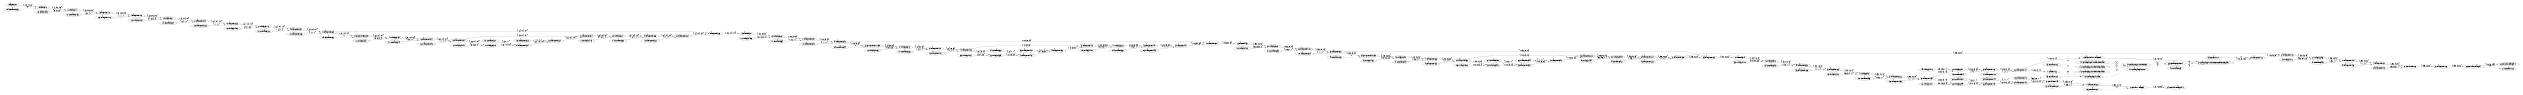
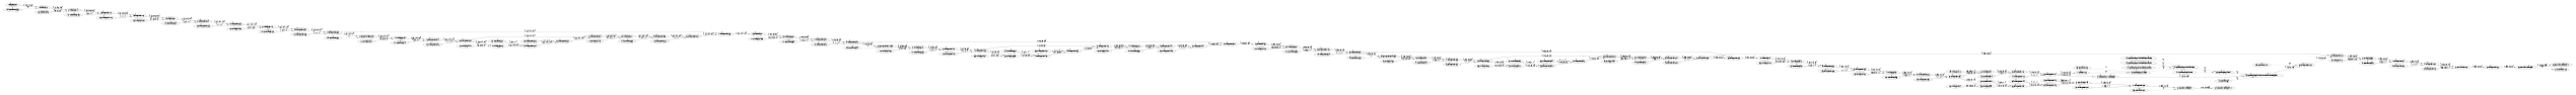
  strict digraph {
    rankdir=LR
    node [type=Constant]
    edge [style=solid]
    "0 image_input" [type=Parameter]
    "1 Divide_2378" [type=Transpose]
    "2 Multiply_3747" [type=Convolution]
    "3 Transpose_1172" [type=Add]
    "4 Transpose_1178" [type=PRelu]
    "5 Multiply_3761" [type=Convolution]
    "6 Transpose_1229" [type=Add]
    "7 Transpose_1235" [type=PRelu]
    "8 Multiply_3775" [type=Convolution]
    "9 Transpose_1259" [type=Add]
    "10 Transpose_1265" [type=PRelu]
    "11 Transpose_1368" [type=Concat]
    "12 group_route_3/split" [type=Split]
    "13 MaxPool_307" [type=MaxPool]
    "14 Multiply_3789" [type=Convolution]
    "15 Multiply_3831" [type=Convolution]
    "16 Transpose_1294" [type=Add]
    "17 Transpose_1392" [type=Add]
    "18 Transpose_1300" [type=PRelu]
    "19 Transpose_1398" [type=PRelu]
    "20 Multiply_3803" [type=Convolution]
    "21 Transpose_1334" [type=Concat]
    "22 Transpose_1501" [type=Concat]
    "23 group_route_11/split" [type=Split]
    "24 Transpose_1324" [type=Add]
    "25 Multiply_3817" [type=Convolution]
    "26 MaxPool_433" [type=MaxPool]
    "27 Multiply_3845" [type=Convolution]
    "28 Transpose_1330" [type=PRelu]
    "29 Transpose_1358" [type=Add]
    "30 Multiply_3887" [type=Convolution]
    "31 Transpose_1427" [type=Add]
    "32 Transpose_1364" [type=PRelu]
    n34 [label="33 Transpose_1125" type=Add]
    "34 Transpose_1433" [type=PRelu]
    "35 Transpose_1531" [type=PRelu]
    "36 Multiply_3859" [type=Convolution]
    "37 Transpose_1467" [type=Concat]
    "38 Transpose_1634" [type=Concat]
    "39 group_route_19/split" [type=Split]
    "40 Transpose_1457" [type=Add]
    "41 Multiply_3873" [type=Convolution]
    "42 MaxPool_579" [type=MaxPool]
    "43 Multiply_3901" [type=Convolution]
    "44 Transpose_1463" [type=PRelu]
    "45 Transpose_1491" [type=Add]
    "46 Multiply_3943" [type=Convolution]
    "47 Transpose_1560" [type=Add]
    "48 Transpose_1497" [type=PRelu]
    "49 Transpose_1658" [type=Add]
    "50 Transpose_1566" [type=PRelu]
    "51 Transpose_1664" [type=PRelu]
    "52 Multiply_3915" [type=Convolution]
    "53 Transpose_1600" [type=Concat]
    "54 Multiply_3957" [type=Convolution]
    "55 Transpose_1590" [type=Add]
    "56 Multiply_3929" [type=Convolution]
    "57 Transpose_1688" [type=Add]
    "58 Transpose_1596" [type=PRelu]
    "59 Transpose_1624" [type=Add]
    "60 Transpose_1694" [type=PRelu]
    "61 Transpose_1630" [type=PRelu]
    "62 Multiply_3971" [type=Convolution]
    "63 Multiply_3999" [type=Convolution]
    "64 Transpose_1730" [type=Concat]
    "65 Transpose_1718" [type=Add]
    "66 Transpose_1790" [type=Add]
    "67 Multiply_3985" [type=Convolution]
    "68 Transpose_1724" [type=PRelu]
    "69 Transpose_1796" [type=PRelu]
    "70 Transpose_1754" [type=Add]
    "71 Gather_1726" [type=ShapeOf]
    "72 leaky_re_lu_17/LeakyRelu" [type=Transpose]
    "73 Convolution_749" [type=Convolution]
    "74 Transpose_1760" [type=PRelu]
    "75 up_sampling2d/Shape" [type=Gather]
    "76 up_sampling2d/resize/ResizeNearestNeighbor" [type=Interpolate]
    "77 Transpose_1802" [type=Add]
    "78 Convolution_706" [type=Convolution]
    "79 up_sampling2d/strided_slice" [type=StridedSlice]
    "80 Transpose_1728" [type=Transpose]
    "81 conv2d_17/BiasAdd" [type=Transpose]
    "82 Transpose_1766" [type=Add]
    "83 up_sampling2d/mul" [type=Multiply]
    "84 conv2d_17/BiasAdd^0" [type=Result]
    "85 conv2d_20/BiasAdd" [type=Transpose]
    "86 conv2d_20/BiasAdd^0" [type=Result]
    "87 Constant_1765"
    "89 Transpose_705"
    "90 Transpose_1758"
    "91 Constant_3993"
    "92 Multiply_4118"
    "93 Transpose_1628"
    "94 Constant_3937"
    "95 Multiply_4094"
    "96 Transpose_1564"
    "97 Constant_3909"
    "98 Multiply_4082"
    "99 Constant_1532"
    "100 Transpose_1529"
    "101 Constant_3895"
    "102 Multiply_4076"
    "103 Transpose_1495"
    "104 Constant_3881"
    "105 Multiply_4070"
    "106 Transpose_1431"
    "107 Constant_3853"
    "108 Multiply_4058"
    "109 Constant_1399"
    "110 Transpose_1396"
    "111 Constant_3839"
    "112 Multiply_4052"
    "113 Transpose_1362"
    "114 Constant_3825"
    "115 Multiply_4046"
    "116 Transpose_1298"
    "117 Constant_3797"
    "118 Multiply_4034"
    "119 Constant_1266"
    "120 Transpose_1263"
    "121 Constant_3783"
    "122 Multiply_4028"
    "123 Transpose_1233"
    "124 Constant_3769"
    "125 Multiply_4022"
    "126 Transpose_1176"
    "127 Constant_3755"
    "128 Gather_4293"
    "129 Constant_2333"
    "130 Transpose_1328"
    "131 Constant_3811"
    "132 Multiply_4040"
    "133 Transpose_1461"
    "134 Constant_3867"
    "135 Multiply_4064"
    "136 Transpose_1594"
    "137 Constant_3923"
    "138 Multiply_4088"
    "139 Constant_1727"
    "140 Constant_669"
    "141 up_sampling2d/Const"
    "142 up_sampling2d/strided_slice/stack_2"
    "143 up_sampling2d/strided_slice/stack_1"
    "144 up_sampling2d/strided_slice/stack"
    "145 Constant_1725"
-   "146 Constant_1723"
    "147 Transpose_1722"
    "148 Constant_3979"
    "149 Multiply_4112"
    "150 Transpose_1692"
    "151 Constant_3965"
    "152 Multiply_4106"
    "153 Transpose_1662"
    "154 Constant_3951"
    "155 Multiply_4100"
    "156 Constant_1801"
    "157 Transpose_1800"
    "158 Transpose_748"
    "159 Transpose_1794"
    "160 Constant_4007"
    "161 Multiply_4124"
    "0 image_input" -> "1 Divide_2378" [label="[1, 416, 416, 3]"]
    "1 Divide_2378" -> "2 Multiply_3747" [label="[1, 3, 416, 416]"]
    "2 Multiply_3747" -> "3 Transpose_1172" [label="[1, 32, 208, 208]"]
    "3 Transpose_1172" -> "4 Transpose_1178" [label="[1, 32, 208, 208]"]
    "4 Transpose_1178" -> "5 Multiply_3761" [label="[1, 32, 208, 208]"]
    "5 Multiply_3761" -> "6 Transpose_1229" [label="[1, 64, 104, 104]"]
    "6 Transpose_1229" -> "7 Transpose_1235" [label="[1, 64, 104, 104]"]
    "7 Transpose_1235" -> "8 Multiply_3775" [label="[1, 64, 104, 104]"]
    "8 Multiply_3775" -> "9 Transpose_1259" [label="[1, 64, 104, 104]"]
    "9 Transpose_1259" -> "10 Transpose_1265" [label="[1, 64, 104, 104]"]
    "10 Transpose_1265" -> "11 Transpose_1368" [label="[1, 64, 104, 104]"]
    "10 Transpose_1265" -> "12 group_route_3/split" [label="[1, 64, 104, 104]"]
    "11 Transpose_1368" -> "13 MaxPool_307" [label="[1, 128, 104, 104]"]
    "12 group_route_3/split" -> "14 Multiply_3789" [label="[1, 32, 104, 104]"]
    "13 MaxPool_307" -> "15 Multiply_3831" [label="[1, 128, 52, 52]"]
    "14 Multiply_3789" -> "16 Transpose_1294" [label="[1, 32, 104, 104]"]
    "15 Multiply_3831" -> "17 Transpose_1392" [label="[1, 128, 52, 52]"]
    "16 Transpose_1294" -> "18 Transpose_1300" [label="[1, 32, 104, 104]"]
    "17 Transpose_1392" -> "19 Transpose_1398" [label="[1, 128, 52, 52]"]
    "18 Transpose_1300" -> "20 Multiply_3803" [label="[1, 32, 104, 104]"]
    "18 Transpose_1300" -> "21 Transpose_1334" [label="[1, 32, 104, 104]"]
    "19 Transpose_1398" -> "22 Transpose_1501" [label="[1, 128, 52, 52]"]
    "19 Transpose_1398" -> "23 group_route_11/split" [label="[1, 128, 52, 52]"]
    "20 Multiply_3803" -> "24 Transpose_1324" [label="[1, 32, 104, 104]"]
    "21 Transpose_1334" -> "25 Multiply_3817" [label="[1, 64, 104, 104]"]
    "22 Transpose_1501" -> "26 MaxPool_433" [label="[1, 256, 52, 52]"]
    "23 group_route_11/split" -> "27 Multiply_3845" [label="[1, 64, 52, 52]"]
    "24 Transpose_1324" -> "28 Transpose_1330" [label="[1, 32, 104, 104]"]
    "25 Multiply_3817" -> "29 Transpose_1358" [label="[1, 64, 104, 104]"]
    "26 MaxPool_433" -> "30 Multiply_3887" [label="[1, 256, 26, 26]"]
    "27 Multiply_3845" -> "31 Transpose_1427" [label="[1, 64, 52, 52]"]
    "28 Transpose_1330" -> "21 Transpose_1334" [label="[1, 32, 104, 104]"]
    "29 Transpose_1358" -> "32 Transpose_1364" [label="[1, 64, 104, 104]"]
    "30 Multiply_3887" -> n34 [label="[1, 256, 26, 26]"]
    "31 Transpose_1427" -> "34 Transpose_1433" [label="[1, 64, 52, 52]"]
    "32 Transpose_1364" -> "11 Transpose_1368" [label="[1, 64, 104, 104]"]
    n34 -> "35 Transpose_1531" [label="[1, 256, 26, 26]"]
    "34 Transpose_1433" -> "36 Multiply_3859" [label="[1, 64, 52, 52]"]
    "34 Transpose_1433" -> "37 Transpose_1467" [label="[1, 64, 52, 52]"]
    "35 Transpose_1531" -> "38 Transpose_1634" [label="[1, 256, 26, 26]"]
    "35 Transpose_1531" -> "39 group_route_19/split" [label="[1, 256, 26, 26]"]
    "36 Multiply_3859" -> "40 Transpose_1457" [label="[1, 64, 52, 52]"]
    "37 Transpose_1467" -> "41 Multiply_3873" [label="[1, 128, 52, 52]"]
    "38 Transpose_1634" -> "42 MaxPool_579" [label="[1, 512, 26, 26]"]
    "39 group_route_19/split" -> "43 Multiply_3901" [label="[1, 128, 26, 26]"]
    "40 Transpose_1457" -> "44 Transpose_1463" [label="[1, 64, 52, 52]"]
    "41 Multiply_3873" -> "45 Transpose_1491" [label="[1, 128, 52, 52]"]
    "42 MaxPool_579" -> "46 Multiply_3943" [label="[1, 512, 13, 13]"]
    "43 Multiply_3901" -> "47 Transpose_1560" [label="[1, 128, 26, 26]"]
    "44 Transpose_1463" -> "37 Transpose_1467" [label="[1, 64, 52, 52]"]
    "45 Transpose_1491" -> "48 Transpose_1497" [label="[1, 128, 52, 52]"]
    "46 Multiply_3943" -> "49 Transpose_1658" [label="[1, 512, 13, 13]"]
    "47 Transpose_1560" -> "50 Transpose_1566" [label="[1, 128, 26, 26]"]
    "48 Transpose_1497" -> "22 Transpose_1501" [label="[1, 128, 52, 52]"]
    "49 Transpose_1658" -> "51 Transpose_1664" [label="[1, 512, 13, 13]"]
    "50 Transpose_1566" -> "52 Multiply_3915" [label="[1, 128, 26, 26]"]
    "50 Transpose_1566" -> "53 Transpose_1600" [label="[1, 128, 26, 26]"]
    "51 Transpose_1664" -> "54 Multiply_3957" [label="[1, 512, 13, 13]"]
    "52 Multiply_3915" -> "55 Transpose_1590" [label="[1, 128, 26, 26]"]
    "53 Transpose_1600" -> "56 Multiply_3929" [label="[1, 256, 26, 26]"]
    "54 Multiply_3957" -> "57 Transpose_1688" [label="[1, 256, 13, 13]"]
    "55 Transpose_1590" -> "58 Transpose_1596" [label="[1, 128, 26, 26]"]
    "56 Multiply_3929" -> "59 Transpose_1624" [label="[1, 256, 26, 26]"]
    "57 Transpose_1688" -> "60 Transpose_1694" [label="[1, 256, 13, 13]"]
    "58 Transpose_1596" -> "53 Transpose_1600" [label="[1, 128, 26, 26]"]
    "59 Transpose_1624" -> "61 Transpose_1630" [label="[1, 256, 26, 26]"]
    "60 Transpose_1694" -> "62 Multiply_3971" [label="[1, 256, 13, 13]"]
    "60 Transpose_1694" -> "63 Multiply_3999" [label="[1, 256, 13, 13]"]
    "61 Transpose_1630" -> "38 Transpose_1634" [label="[1, 256, 26, 26]"]
    "61 Transpose_1630" -> "64 Transpose_1730" [label="[1, 256, 26, 26]"]
    "62 Multiply_3971" -> "65 Transpose_1718" [label="[1, 128, 13, 13]"]
    "63 Multiply_3999" -> "66 Transpose_1790" [label="[1, 512, 13, 13]"]
    "64 Transpose_1730" -> "67 Multiply_3985" [label="[1, 384, 26, 26]"]
    "65 Transpose_1718" -> "68 Transpose_1724" [label="[1, 128, 13, 13]"]
    "66 Transpose_1790" -> "69 Transpose_1796" [label="[1, 512, 13, 13]"]
    "67 Multiply_3985" -> "70 Transpose_1754" [label="[1, 256, 26, 26]"]
    "68 Transpose_1724" -> "71 Gather_1726" [label="[1, 128, 13, 13]"]
    "68 Transpose_1724" -> "72 leaky_re_lu_17/LeakyRelu" [label="[1, 128, 13, 13]"]
    "69 Transpose_1796" -> "73 Convolution_749" [label="[1, 512, 13, 13]"]
    "70 Transpose_1754" -> "74 Transpose_1760" [label="[1, 256, 26, 26]"]
    "71 Gather_1726" -> "75 up_sampling2d/Shape" [label="[4]" style=dashed]
    "72 leaky_re_lu_17/LeakyRelu" -> "76 up_sampling2d/resize/ResizeNearestNeighbor" [label="[1, 13, 13, 128]"]
    "73 Convolution_749" -> "77 Transpose_1802" [label="[1, 255, 13, 13]"]
    "74 Transpose_1760" -> "78 Convolution_706" [label="[1, 256, 26, 26]"]
    "75 up_sampling2d/Shape" -> "79 up_sampling2d/strided_slice" [label="[4]" style=dashed]
    "76 up_sampling2d/resize/ResizeNearestNeighbor" -> "80 Transpose_1728" [label="[1, 26, 26, 128]"]
    "77 Transpose_1802" -> "81 conv2d_17/BiasAdd" [label="[1, 255, 13, 13]"]
    "78 Convolution_706" -> "82 Transpose_1766" [label="[1, 255, 26, 26]"]
    "79 up_sampling2d/strided_slice" -> "83 up_sampling2d/mul" [label="[2]" style=dashed]
    "80 Transpose_1728" -> "64 Transpose_1730" [label="[1, 128, 26, 26]" style=dashed]
    "81 conv2d_17/BiasAdd" -> "84 conv2d_17/BiasAdd^0" [label="[1, 13, 13, 255]"]
    "82 Transpose_1766" -> "85 conv2d_20/BiasAdd" [label="[1, 255, 26, 26]"]
    "83 up_sampling2d/mul" -> "76 up_sampling2d/resize/ResizeNearestNeighbor" [label="[2]" style=dashed]
    "85 conv2d_20/BiasAdd" -> "86 conv2d_20/BiasAdd^0" [label="[1, 26, 26, 255]"]
    "85 conv2d_20/BiasAdd" -> "87 Constant_1765" [label="[4]" style=dashed]
    "89 Transpose_705" -> "78 Convolution_706" [label="[255, 256, 1, 1]"]
    "90 Transpose_1758" -> "74 Transpose_1760" [label="[1, 1, 1, 1]"]
    "91 Constant_3993" -> "70 Transpose_1754" [label="[1, 256, 1, 1]"]
    "92 Multiply_4118" -> "67 Multiply_3985" [label="[256, 384, 3, 3]"]
    "93 Transpose_1628" -> "61 Transpose_1630" [label="[1, 1, 1, 1]"]
    "94 Constant_3937" -> "59 Transpose_1624" [label="[1, 256, 1, 1]"]
    "95 Multiply_4094" -> "56 Multiply_3929" [label="[256, 256, 1, 1]"]
    "96 Transpose_1564" -> "50 Transpose_1566" [label="[1, 1, 1, 1]"]
    "97 Constant_3909" -> "47 Transpose_1560" [label="[1, 128, 1, 1]"]
    "98 Multiply_4082" -> "43 Multiply_3901" [label="[128, 128, 3, 3]"]
    "99 Constant_1532" -> "39 group_route_19/split" [label="[]" style=dashed]
    "100 Transpose_1529" -> "35 Transpose_1531" [label="[1, 1, 1, 1]"]
    "101 Constant_3895" -> n34 [label="[1, 256, 1, 1]"]
    "102 Multiply_4076" -> "30 Multiply_3887" [label="[256, 256, 3, 3]"]
    "103 Transpose_1495" -> "48 Transpose_1497" [label="[1, 1, 1, 1]"]
    "104 Constant_3881" -> "45 Transpose_1491" [label="[1, 128, 1, 1]"]
    "105 Multiply_4070" -> "41 Multiply_3873" [label="[128, 128, 1, 1]"]
    "106 Transpose_1431" -> "34 Transpose_1433" [label="[1, 1, 1, 1]"]
    "107 Constant_3853" -> "31 Transpose_1427" [label="[1, 64, 1, 1]"]
    "108 Multiply_4058" -> "27 Multiply_3845" [label="[64, 64, 3, 3]"]
    "109 Constant_1399" -> "23 group_route_11/split" [label="[]" style=dashed]
    "110 Transpose_1396" -> "19 Transpose_1398" [label="[1, 1, 1, 1]"]
    "111 Constant_3839" -> "17 Transpose_1392" [label="[1, 128, 1, 1]"]
    "112 Multiply_4052" -> "15 Multiply_3831" [label="[128, 128, 3, 3]"]
    "113 Transpose_1362" -> "32 Transpose_1364" [label="[1, 1, 1, 1]"]
    "114 Constant_3825" -> "29 Transpose_1358" [label="[1, 64, 1, 1]"]
    "115 Multiply_4046" -> "25 Multiply_3817" [label="[64, 64, 1, 1]"]
    "116 Transpose_1298" -> "18 Transpose_1300" [label="[1, 1, 1, 1]"]
    "117 Constant_3797" -> "16 Transpose_1294" [label="[1, 32, 1, 1]"]
    "118 Multiply_4034" -> "14 Multiply_3789" [label="[32, 32, 3, 3]"]
    "119 Constant_1266" -> "12 group_route_3/split" [label="[]" style=dashed]
    "120 Transpose_1263" -> "10 Transpose_1265" [label="[1, 1, 1, 1]"]
    "121 Constant_3783" -> "9 Transpose_1259" [label="[1, 64, 1, 1]"]
    "122 Multiply_4028" -> "8 Multiply_3775" [label="[64, 64, 3, 3]"]
    "123 Transpose_1233" -> "7 Transpose_1235" [label="[1, 1, 1, 1]"]
    "124 Constant_3769" -> "6 Transpose_1229" [label="[1, 64, 1, 1]"]
    "125 Multiply_4022" -> "5 Multiply_3761" [label="[64, 32, 3, 3]"]
    "126 Transpose_1176" -> "4 Transpose_1178" [label="[1, 1, 1, 1]"]
    "127 Constant_3755" -> "3 Transpose_1172" [label="[1, 32, 1, 1]"]
    "128 Gather_4293" -> "2 Multiply_3747" [label="[32, 3, 3, 3]"]
    "129 Constant_2333" -> "1 Divide_2378" [label="[4]" style=dashed]
    "130 Transpose_1328" -> "28 Transpose_1330" [label="[1, 1, 1, 1]"]
    "131 Constant_3811" -> "24 Transpose_1324" [label="[1, 32, 1, 1]"]
    "132 Multiply_4040" -> "20 Multiply_3803" [label="[32, 32, 3, 3]"]
    "133 Transpose_1461" -> "44 Transpose_1463" [label="[1, 1, 1, 1]"]
    "134 Constant_3867" -> "40 Transpose_1457" [label="[1, 64, 1, 1]"]
    "135 Multiply_4064" -> "36 Multiply_3859" [label="[64, 64, 3, 3]"]
    "136 Transpose_1594" -> "58 Transpose_1596" [label="[1, 1, 1, 1]"]
    "137 Constant_3923" -> "55 Transpose_1590" [label="[1, 128, 1, 1]"]
    "138 Multiply_4088" -> "52 Multiply_3915" [label="[128, 128, 3, 3]"]
    "139 Constant_1727" -> "80 Transpose_1728" [label="[4]" style=dashed]
    "140 Constant_669" -> "76 up_sampling2d/resize/ResizeNearestNeighbor" [label="[2]" style=dashed]
    "141 up_sampling2d/Const" -> "83 up_sampling2d/mul" [label="[2]" style=dashed]
    "142 up_sampling2d/strided_slice/stack_2" -> "79 up_sampling2d/strided_slice" [label="[1]" style=dashed]
    "143 up_sampling2d/strided_slice/stack_1" -> "79 up_sampling2d/strided_slice" [label="[1]" style=dashed]
    "144 up_sampling2d/strided_slice/stack" -> "79 up_sampling2d/strided_slice" [label="[1]" style=dashed]
    "145 Constant_1725" -> "75 up_sampling2d/Shape" [label="[]" style=dashed]
-   "146 Constant_1723" -> "72 leaky_re_lu_17/LeakyRelu" [label="[4]" style=dashed]
-   "146 Constant_1723" -> "75 up_sampling2d/Shape" [label="[4]" style=dashed]
    "147 Transpose_1722" -> "68 Transpose_1724" [label="[1, 1, 1, 1]"]
    "148 Constant_3979" -> "65 Transpose_1718" [label="[1, 128, 1, 1]"]
    "149 Multiply_4112" -> "62 Multiply_3971" [label="[128, 256, 1, 1]"]
    "150 Transpose_1692" -> "60 Transpose_1694" [label="[1, 1, 1, 1]"]
    "151 Constant_3965" -> "57 Transpose_1688" [label="[1, 256, 1, 1]"]
    "152 Multiply_4106" -> "54 Multiply_3957" [label="[256, 512, 1, 1]"]
    "153 Transpose_1662" -> "51 Transpose_1664" [label="[1, 1, 1, 1]"]
    "154 Constant_3951" -> "49 Transpose_1658" [label="[1, 512, 1, 1]"]
    "155 Multiply_4100" -> "46 Multiply_3943" [label="[512, 512, 3, 3]"]
    "156 Constant_1801" -> "81 conv2d_17/BiasAdd" [label="[4]" style=dashed]
    "157 Transpose_1800" -> "77 Transpose_1802" [label="[1, 255, 1, 1]"]
    "158 Transpose_748" -> "73 Convolution_749" [label="[255, 512, 1, 1]"]
    "159 Transpose_1794" -> "69 Transpose_1796" [label="[1, 1, 1, 1]"]
    "160 Constant_4007" -> "66 Transpose_1790" [label="[1, 512, 1, 1]"]
    "161 Multiply_4124" -> "63 Multiply_3999" [label="[512, 256, 3, 3]"]
  }
